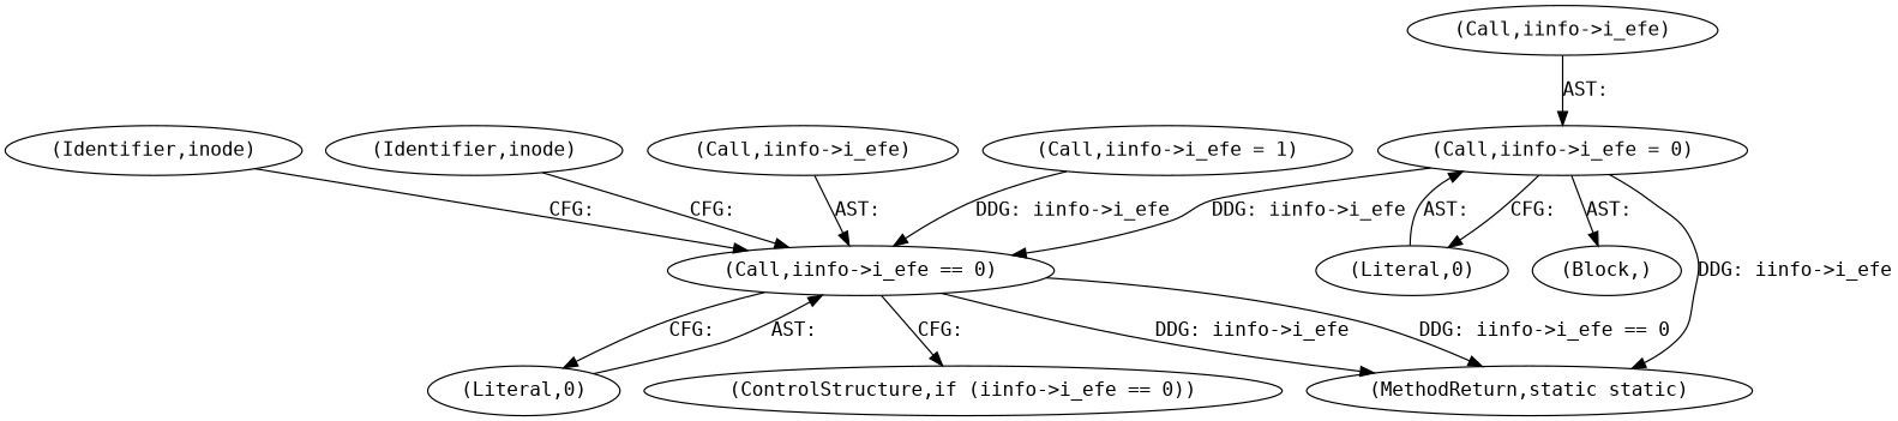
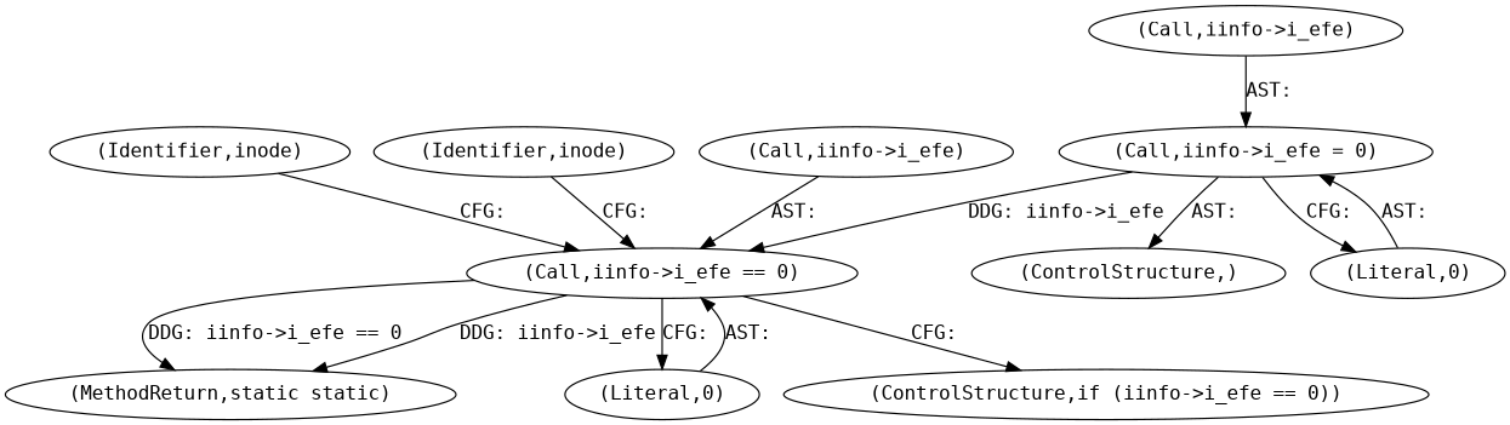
  digraph {
    fontname="DejaVu Sans Mono"
    node [fontname="DejaVu Sans Mono"]
    edge [fontname="DejaVu Sans Mono"]
    n1 [label="(Call,iinfo->i_efe = 0)"]
    n2 [label="(Call,iinfo->i_efe == 0)"]
-   n3 [label="(Block,)"]
+   n3 [label="(ControlStructure,)"]
    n4 [label="(MethodReturn,static static)"]
    n5 [label="(Literal,0)"]
    n6 [label="(Literal,0)"]
    n7 [label="(ControlStructure,if (iinfo->i_efe == 0))"]
    n8 [label="(Identifier,inode)"]
    n9 [label="(Identifier,inode)"]
    n10 [label="(Call,iinfo->i_efe)"]
-   n11 [label="(Call,iinfo->i_efe = 1)"]
    n12 [label="(Call,iinfo->i_efe)"]
    n1 -> n2 [label="DDG: iinfo->i_efe"]
    n1 -> n3 [label="AST: "]
-   n1 -> n4 [label="DDG: iinfo->i_efe"]
    n1 -> n5 [label="CFG: "]
    n2 -> n4 [label="DDG: iinfo->i_efe == 0"]
    n2 -> n4 [label="DDG: iinfo->i_efe"]
    n2 -> n6 [label="CFG: "]
    n2 -> n7 [label="CFG: "]
    n5 -> n1 [label="AST: "]
    n6 -> n2 [label="AST: "]
    n8 -> n2 [label="CFG: "]
    n9 -> n2 [label="CFG: "]
    n10 -> n2 [label="AST: "]
-   n11 -> n2 [label="DDG: iinfo->i_efe"]
    n12 -> n1 [label="AST: "]
  }
